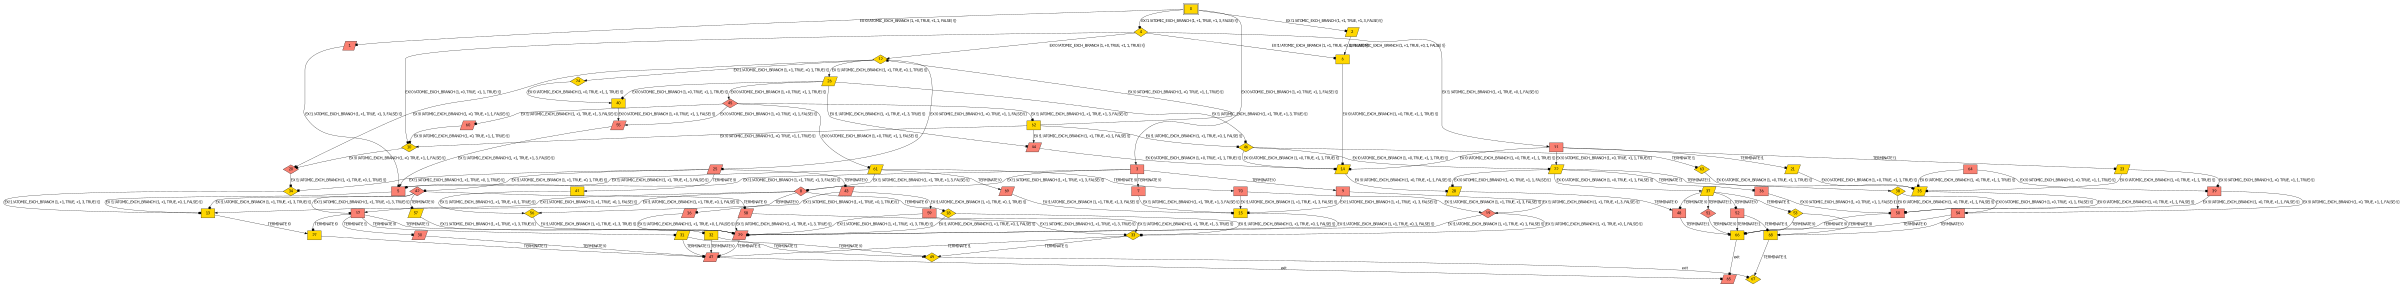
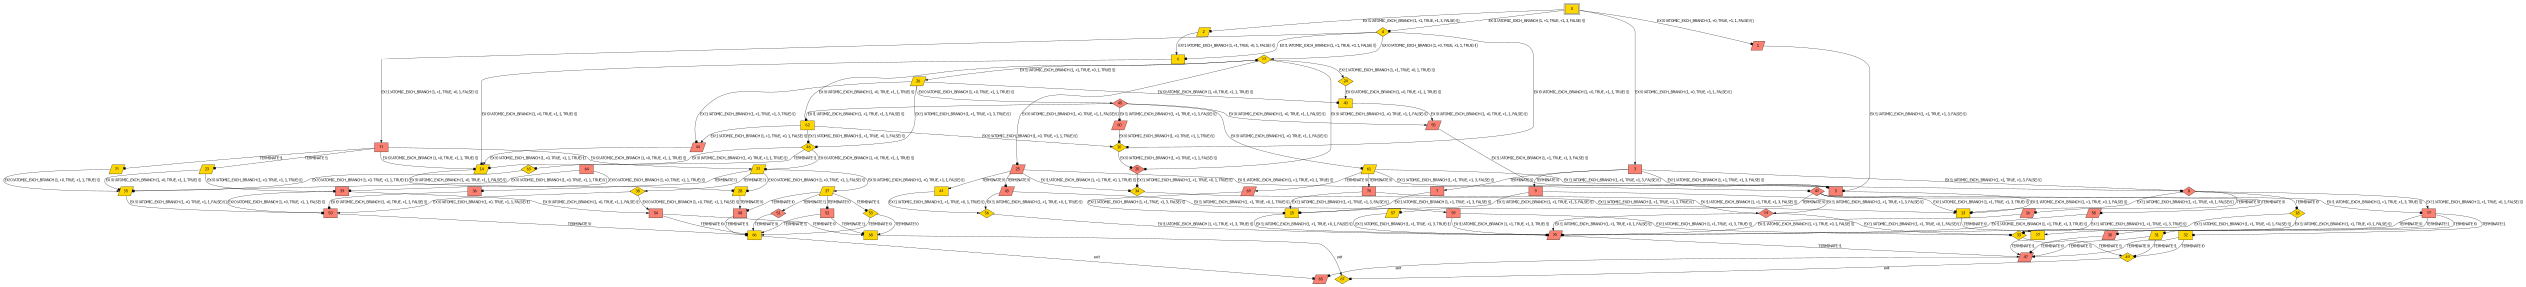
  digraph {
    fontname="IBM Plex Sans"
    node [fillcolor=gold fontname="IBM Plex Sans" shape=box style=filled]
    edge [arrowhead=box fontname="IBM Plex Sans"]
    0 [peripheries=2]
    1 [fillcolor=salmon shape=parallelogram]
    2 [shape=parallelogram]
    3 [fillcolor=salmon]
    4 [shape=diamond]
    5 [fillcolor=salmon]
    6
    7 [fillcolor=salmon]
    8 [fillcolor=salmon shape=diamond]
    9 [fillcolor=salmon]
    10 [shape=diamond]
    11 [fillcolor=salmon]
    12 [shape=diamond]
    13
    14 [shape=parallelogram]
    15
    16 [fillcolor=salmon shape=parallelogram]
    17 [fillcolor=salmon]
    18 [shape=diamond]
    19 [fillcolor=salmon shape=diamond]
    20 [fillcolor=salmon shape=diamond]
    21 [shape=parallelogram]
    22 [shape=parallelogram]
    23 [shape=parallelogram]
    24 [shape=diamond]
    25 [fillcolor=salmon shape=parallelogram]
    26 [shape=parallelogram]
    27
    28 [shape=parallelogram]
    29 [fillcolor=salmon shape=parallelogram]
    30 [fillcolor=salmon shape=parallelogram]
    31 [shape=parallelogram]
    32
    33 [shape=diamond]
    34 [shape=diamond]
    35 [shape=parallelogram]
    36 [fillcolor=salmon]
    37 [shape=parallelogram]
    38 [shape=diamond]
    39 [fillcolor=salmon]
    40
    41
    42 [fillcolor=salmon shape=diamond]
    43 [fillcolor=salmon shape=parallelogram]
    44 [fillcolor=salmon shape=parallelogram]
    45 [fillcolor=salmon shape=diamond]
    46 [shape=diamond]
    47 [fillcolor=salmon shape=parallelogram]
    48 [fillcolor=salmon]
    49 [shape=diamond]
    50 [fillcolor=salmon]
    51 [fillcolor=salmon shape=diamond]
    52 [fillcolor=salmon]
    53 [shape=diamond]
    54 [fillcolor=salmon]
    55 [fillcolor=salmon shape=parallelogram]
    56 [shape=diamond]
    57 [shape=parallelogram]
    58 [fillcolor=salmon shape=parallelogram]
    59 [fillcolor=salmon]
    60 [fillcolor=salmon shape=parallelogram]
    61 [shape=parallelogram]
    62
    63 [shape=diamond]
    65 [fillcolor=salmon shape=parallelogram]
    66
    67 [shape=diamond]
    68
    69 [fillcolor=salmon shape=parallelogram]
    70 [fillcolor=salmon]
    64 [fillcolor=salmon]
    0 -> 1 [label="EX !0 !ATOMIC_EXCH_BRANCH (1, +0, TRUE, +1, 1, FALSE) !{}"]
    0 -> 2 [label="EX !1 !ATOMIC_EXCH_BRANCH (1, +1, TRUE, +1, 3, FALSE) !{}"]
    0 -> 3 [arrowhead=normal label="EX !0 !ATOMIC_EXCH_BRANCH (1, +0, TRUE, +1, 1, FALSE) !{}"]
    0 -> 4 [label="EX !1 !ATOMIC_EXCH_BRANCH (1, +1, TRUE, +1, 3, FALSE) !{}"]
    1 -> 5 [label="EX !1 !ATOMIC_EXCH_BRANCH (1, +1, TRUE, +1, 3, FALSE) !{}"]
    2 -> 6 [arrowhead=normal label="EX !1 !ATOMIC_EXCH_BRANCH (1, +1, TRUE, +0, 1, FALSE) !{}"]
    3 -> 5 [arrowhead=normal label="EX !1 !ATOMIC_EXCH_BRANCH (1, +1, TRUE, +1, 3, FALSE) !{}"]
    3 -> 7 [arrowhead=normal label="TERMINATE !0"]
    3 -> 8 [arrowhead=normal label="EX !1 !ATOMIC_EXCH_BRANCH (1, +1, TRUE, +1, 3, FALSE) !{}"]
    3 -> 9 [arrowhead=normal label="TERMINATE !0"]
    4 -> 6 [label="EX !1 !ATOMIC_EXCH_BRANCH (1, +1, TRUE, +0, 1, FALSE) !{}"]
    4 -> 10 [label="EX !0 !ATOMIC_EXCH_BRANCH (1, +0, TRUE, +1, 1, TRUE) !{}"]
    4 -> 11 [arrowhead=normal label="EX !1 !ATOMIC_EXCH_BRANCH (1, +1, TRUE, +0, 1, FALSE) !{}"]
    4 -> 12 [arrowhead=normal label="EX !0 !ATOMIC_EXCH_BRANCH (1, +0, TRUE, +1, 1, TRUE) !{}"]
    5 -> 13 [label="EX !1 !ATOMIC_EXCH_BRANCH (1, +1, TRUE, +0, 1, FALSE) !{}"]
    6 -> 14 [label="EX !0 !ATOMIC_EXCH_BRANCH (1, +0, TRUE, +1, 1, TRUE) !{}"]
    7 -> 15 [arrowhead=normal label="EX !1 !ATOMIC_EXCH_BRANCH (1, +1, TRUE, +1, 3, FALSE) !{}"]
    8 -> 13 [arrowhead=normal label="EX !1 !ATOMIC_EXCH_BRANCH (1, +1, TRUE, +0, 1, FALSE) !{}"]
    8 -> 16 [label="TERMINATE !0"]
    8 -> 17 [arrowhead=normal label="EX !1 !ATOMIC_EXCH_BRANCH (1, +1, TRUE, +0, 1, FALSE) !{}"]
    8 -> 18 [label="TERMINATE !0"]
    9 -> 15 [label="EX !1 !ATOMIC_EXCH_BRANCH (1, +1, TRUE, +1, 3, FALSE) !{}"]
    9 -> 19 [arrowhead=normal label="EX !1 !ATOMIC_EXCH_BRANCH (1, +1, TRUE, +1, 3, FALSE) !{}"]
    10 -> 20 [label="EX !0 !ATOMIC_EXCH_BRANCH (1, +0, TRUE, +1, 1, FALSE) !{}"]
    11 -> 14 [label="EX !0 !ATOMIC_EXCH_BRANCH (1, +0, TRUE, +1, 1, TRUE) !{}"]
    11 -> 21 [label="TERMINATE !1"]
    11 -> 22 [arrowhead=normal label="EX !0 !ATOMIC_EXCH_BRANCH (1, +0, TRUE, +1, 1, TRUE) !{}"]
    11 -> 23 [label="TERMINATE !1"]
    12 -> 20 [label="EX !0 !ATOMIC_EXCH_BRANCH (1, +0, TRUE, +1, 1, FALSE) !{}"]
    12 -> 24 [arrowhead=normal label="EX !1 !ATOMIC_EXCH_BRANCH (1, +1, TRUE, +0, 1, TRUE) !{}"]
    12 -> 25 [label="EX !0 !ATOMIC_EXCH_BRANCH (1, +0, TRUE, +1, 1, FALSE) !{}"]
    12 -> 26 [arrowhead=normal label="EX !1 !ATOMIC_EXCH_BRANCH (1, +1, TRUE, +0, 1, TRUE) !{}"]
    13 -> 27 [arrowhead=normal label="TERMINATE !0"]
    14 -> 28 [label="EX !0 !ATOMIC_EXCH_BRANCH (1, +0, TRUE, +1, 1, FALSE) !{}"]
    15 -> 29 [label="EX !1 !ATOMIC_EXCH_BRANCH (1, +1, TRUE, +0, 1, FALSE) !{}"]
    16 -> 29 [label="EX !1 !ATOMIC_EXCH_BRANCH (1, +1, TRUE, +0, 1, FALSE) !{}"]
-   17 -> 27 [label="TERMINATE !0"]
+   17 -> 27 [arrowhead=normal label="TERMINATE !0"]
    17 -> 30 [label="TERMINATE !1"]
    17 -> 31 [label="TERMINATE !0"]
    17 -> 32 [label="TERMINATE !1"]
    18 -> 29 [label="EX !1 !ATOMIC_EXCH_BRANCH (1, +1, TRUE, +0, 1, FALSE) !{}"]
    18 -> 33 [label="EX !1 !ATOMIC_EXCH_BRANCH (1, +1, TRUE, +0, 1, FALSE) !{}"]
    19 -> 29 [arrowhead=normal label="EX !1 !ATOMIC_EXCH_BRANCH (1, +1, TRUE, +0, 1, FALSE) !{}"]
    19 -> 33 [label="EX !1 !ATOMIC_EXCH_BRANCH (1, +1, TRUE, +0, 1, FALSE) !{}"]
    20 -> 34 [label="EX !1 !ATOMIC_EXCH_BRANCH (1, +1, TRUE, +0, 1, TRUE) !{}"]
    21 -> 35 [arrowhead=normal label="EX !0 !ATOMIC_EXCH_BRANCH (1, +0, TRUE, +1, 1, TRUE) !{}"]
    22 -> 28 [label="EX !0 !ATOMIC_EXCH_BRANCH (1, +0, TRUE, +1, 1, FALSE) !{}"]
    22 -> 36 [label="TERMINATE !1"]
    22 -> 37 [arrowhead=normal label="EX !0 !ATOMIC_EXCH_BRANCH (1, +0, TRUE, +1, 1, FALSE) !{}"]
    22 -> 38 [arrowhead=normal label="TERMINATE !1"]
    23 -> 35 [label="EX !0 !ATOMIC_EXCH_BRANCH (1, +0, TRUE, +1, 1, TRUE) !{}"]
    23 -> 39 [label="EX !0 !ATOMIC_EXCH_BRANCH (1, +0, TRUE, +1, 1, TRUE) !{}"]
    24 -> 40 [arrowhead=normal label="EX !0 !ATOMIC_EXCH_BRANCH (1, +0, TRUE, +1, 1, TRUE) !{}"]
    25 -> 34 [label="EX !1 !ATOMIC_EXCH_BRANCH (1, +1, TRUE, +0, 1, TRUE) !{}"]
    25 -> 41 [arrowhead=normal label="TERMINATE !0"]
    25 -> 42 [label="EX !1 !ATOMIC_EXCH_BRANCH (1, +1, TRUE, +0, 1, TRUE) !{}"]
    25 -> 43 [label="TERMINATE !0"]
    26 -> 40 [label="EX !0 !ATOMIC_EXCH_BRANCH (1, +0, TRUE, +1, 1, TRUE) !{}"]
    26 -> 44 [label="EX !1 !ATOMIC_EXCH_BRANCH (1, +1, TRUE, +1, 3, TRUE) !{}"]
    26 -> 45 [arrowhead=normal label="EX !0 !ATOMIC_EXCH_BRANCH (1, +0, TRUE, +1, 1, TRUE) !{}"]
    26 -> 46 [label="EX !1 !ATOMIC_EXCH_BRANCH (1, +1, TRUE, +1, 3, TRUE) !{}"]
    27 -> 47 [arrowhead=normal label="TERMINATE !1"]
    28 -> 48 [arrowhead=normal label="TERMINATE !0"]
    29 -> 47 [arrowhead=normal label="TERMINATE !1"]
    30 -> 47 [label="TERMINATE !0"]
    31 -> 47 [arrowhead=normal label="TERMINATE !1"]
    31 -> 49 [arrowhead=normal label="TERMINATE !1"]
    32 -> 47 [arrowhead=normal label="TERMINATE !0"]
    32 -> 49 [label="TERMINATE !0"]
-   33 -> 47 [label="TERMINATE !1"]
    33 -> 49 [arrowhead=normal label="TERMINATE !1"]
    34 -> 13 [arrowhead=normal label="EX !1 !ATOMIC_EXCH_BRANCH (1, +1, TRUE, +1, 3, TRUE) !{}"]
    35 -> 50 [label="EX !0 !ATOMIC_EXCH_BRANCH (1, +0, TRUE, +1, 1, FALSE) !{}"]
    36 -> 50 [label="EX !0 !ATOMIC_EXCH_BRANCH (1, +0, TRUE, +1, 1, FALSE) !{}"]
    37 -> 48 [label="TERMINATE !0"]
    37 -> 51 [arrowhead=normal label="TERMINATE !1"]
    37 -> 52 [label="TERMINATE !0"]
    37 -> 53 [label="TERMINATE !1"]
    38 -> 50 [arrowhead=normal label="EX !0 !ATOMIC_EXCH_BRANCH (1, +0, TRUE, +1, 1, FALSE) !{}"]
    38 -> 54 [arrowhead=normal label="EX !0 !ATOMIC_EXCH_BRANCH (1, +0, TRUE, +1, 1, FALSE) !{}"]
    39 -> 50 [label="EX !0 !ATOMIC_EXCH_BRANCH (1, +0, TRUE, +1, 1, FALSE) !{}"]
    39 -> 54 [arrowhead=normal label="EX !0 !ATOMIC_EXCH_BRANCH (1, +0, TRUE, +1, 1, FALSE) !{}"]
    40 -> 55 [arrowhead=normal label="EX !0 !ATOMIC_EXCH_BRANCH (1, +0, TRUE, +1, 1, FALSE) !{}"]
    41 -> 56 [arrowhead=normal label="EX !1 !ATOMIC_EXCH_BRANCH (1, +1, TRUE, +0, 1, TRUE) !{}"]
    42 -> 13 [label="EX !1 !ATOMIC_EXCH_BRANCH (1, +1, TRUE, +1, 3, TRUE) !{}"]
    42 -> 17 [label="EX !1 !ATOMIC_EXCH_BRANCH (1, +1, TRUE, +1, 3, TRUE) !{}"]
    42 -> 57 [label="TERMINATE !0"]
    42 -> 58 [label="TERMINATE !0"]
    43 -> 56 [arrowhead=normal label="EX !1 !ATOMIC_EXCH_BRANCH (1, +1, TRUE, +0, 1, TRUE) !{}"]
    43 -> 59 [arrowhead=normal label="EX !1 !ATOMIC_EXCH_BRANCH (1, +1, TRUE, +0, 1, TRUE) !{}"]
    44 -> 14 [arrowhead=normal label="EX !0 !ATOMIC_EXCH_BRANCH (1, +0, TRUE, +1, 1, TRUE) !{}"]
    45 -> 55 [arrowhead=normal label="EX !0 !ATOMIC_EXCH_BRANCH (1, +0, TRUE, +1, 1, FALSE) !{}"]
    45 -> 60 [label="EX !1 !ATOMIC_EXCH_BRANCH (1, +1, TRUE, +1, 3, FALSE) !{}"]
    45 -> 61 [label="EX !0 !ATOMIC_EXCH_BRANCH (1, +0, TRUE, +1, 1, FALSE) !{}"]
    45 -> 62 [label="EX !1 !ATOMIC_EXCH_BRANCH (1, +1, TRUE, +1, 3, FALSE) !{}"]
    46 -> 14 [label="EX !0 !ATOMIC_EXCH_BRANCH (1, +0, TRUE, +1, 1, TRUE) !{}"]
    46 -> 22 [label="EX !0 !ATOMIC_EXCH_BRANCH (1, +0, TRUE, +1, 1, TRUE) !{}"]
    46 -> 63 [label="TERMINATE !1"]
    47 -> 65 [label=exit]
    48 -> 66 [label="TERMINATE !1"]
    49 -> 67 [label=exit]
    50 -> 66 [arrowhead=normal label="TERMINATE !0"]
    51 -> 66 [arrowhead=normal label="TERMINATE !0"]
    52 -> 66 [arrowhead=normal label="TERMINATE !1"]
    52 -> 68 [label="TERMINATE !1"]
    53 -> 66 [arrowhead=normal label="TERMINATE !0"]
    53 -> 68 [arrowhead=normal label="TERMINATE !0"]
    54 -> 66 [label="TERMINATE !0"]
    54 -> 68 [arrowhead=normal label="TERMINATE !0"]
    55 -> 5 [arrowhead=normal label="EX !1 !ATOMIC_EXCH_BRANCH (1, +1, TRUE, +1, 3, FALSE) !{}"]
    56 -> 29 [arrowhead=normal label="EX !1 !ATOMIC_EXCH_BRANCH (1, +1, TRUE, +1, 3, TRUE) !{}"]
    57 -> 29 [arrowhead=normal label="EX !1 !ATOMIC_EXCH_BRANCH (1, +1, TRUE, +1, 3, TRUE) !{}"]
    58 -> 29 [arrowhead=normal label="EX !1 !ATOMIC_EXCH_BRANCH (1, +1, TRUE, +1, 3, TRUE) !{}"]
    58 -> 33 [label="EX !1 !ATOMIC_EXCH_BRANCH (1, +1, TRUE, +1, 3, TRUE) !{}"]
    59 -> 29 [label="EX !1 !ATOMIC_EXCH_BRANCH (1, +1, TRUE, +1, 3, TRUE) !{}"]
    59 -> 33 [arrowhead=normal label="EX !1 !ATOMIC_EXCH_BRANCH (1, +1, TRUE, +1, 3, TRUE) !{}"]
    60 -> 10 [label="EX !0 !ATOMIC_EXCH_BRANCH (1, +0, TRUE, +1, 1, TRUE) !{}"]
    61 -> 5 [label="EX !1 !ATOMIC_EXCH_BRANCH (1, +1, TRUE, +1, 3, FALSE) !{}"]
    61 -> 8 [label="EX !1 !ATOMIC_EXCH_BRANCH (1, +1, TRUE, +1, 3, FALSE) !{}"]
    61 -> 69 [arrowhead=normal label="TERMINATE !0"]
    61 -> 70 [arrowhead=normal label="TERMINATE !0"]
    62 -> 10 [arrowhead=normal label="EX !0 !ATOMIC_EXCH_BRANCH (1, +0, TRUE, +1, 1, TRUE) !{}"]
    62 -> 12 [label="EX !0 !ATOMIC_EXCH_BRANCH (1, +0, TRUE, +1, 1, TRUE) !{}"]
    62 -> 44 [arrowhead=normal label="EX !1 !ATOMIC_EXCH_BRANCH (1, +1, TRUE, +0, 1, FALSE) !{}"]
    62 -> 46 [label="EX !1 !ATOMIC_EXCH_BRANCH (1, +1, TRUE, +0, 1, FALSE) !{}"]
    63 -> 35 [label="EX !0 !ATOMIC_EXCH_BRANCH (1, +0, TRUE, +1, 1, TRUE) !{}"]
    66 -> 65 [label=exit]
-   68 -> 67 [arrowhead=normal label="TERMINATE !1"]
+   68 -> 67 [arrowhead=normal label=exit]
    69 -> 15 [label="EX !1 !ATOMIC_EXCH_BRANCH (1, +1, TRUE, +1, 3, FALSE) !{}"]
    70 -> 15 [arrowhead=normal label="EX !1 !ATOMIC_EXCH_BRANCH (1, +1, TRUE, +1, 3, FALSE) !{}"]
    70 -> 19 [arrowhead=normal label="EX !1 !ATOMIC_EXCH_BRANCH (1, +1, TRUE, +1, 3, FALSE) !{}"]
    64 -> 35 [label="EX !0 !ATOMIC_EXCH_BRANCH (1, +0, TRUE, +1, 1, TRUE) !{}"]
    64 -> 39 [label="EX !0 !ATOMIC_EXCH_BRANCH (1, +0, TRUE, +1, 1, TRUE) !{}"]
  }
